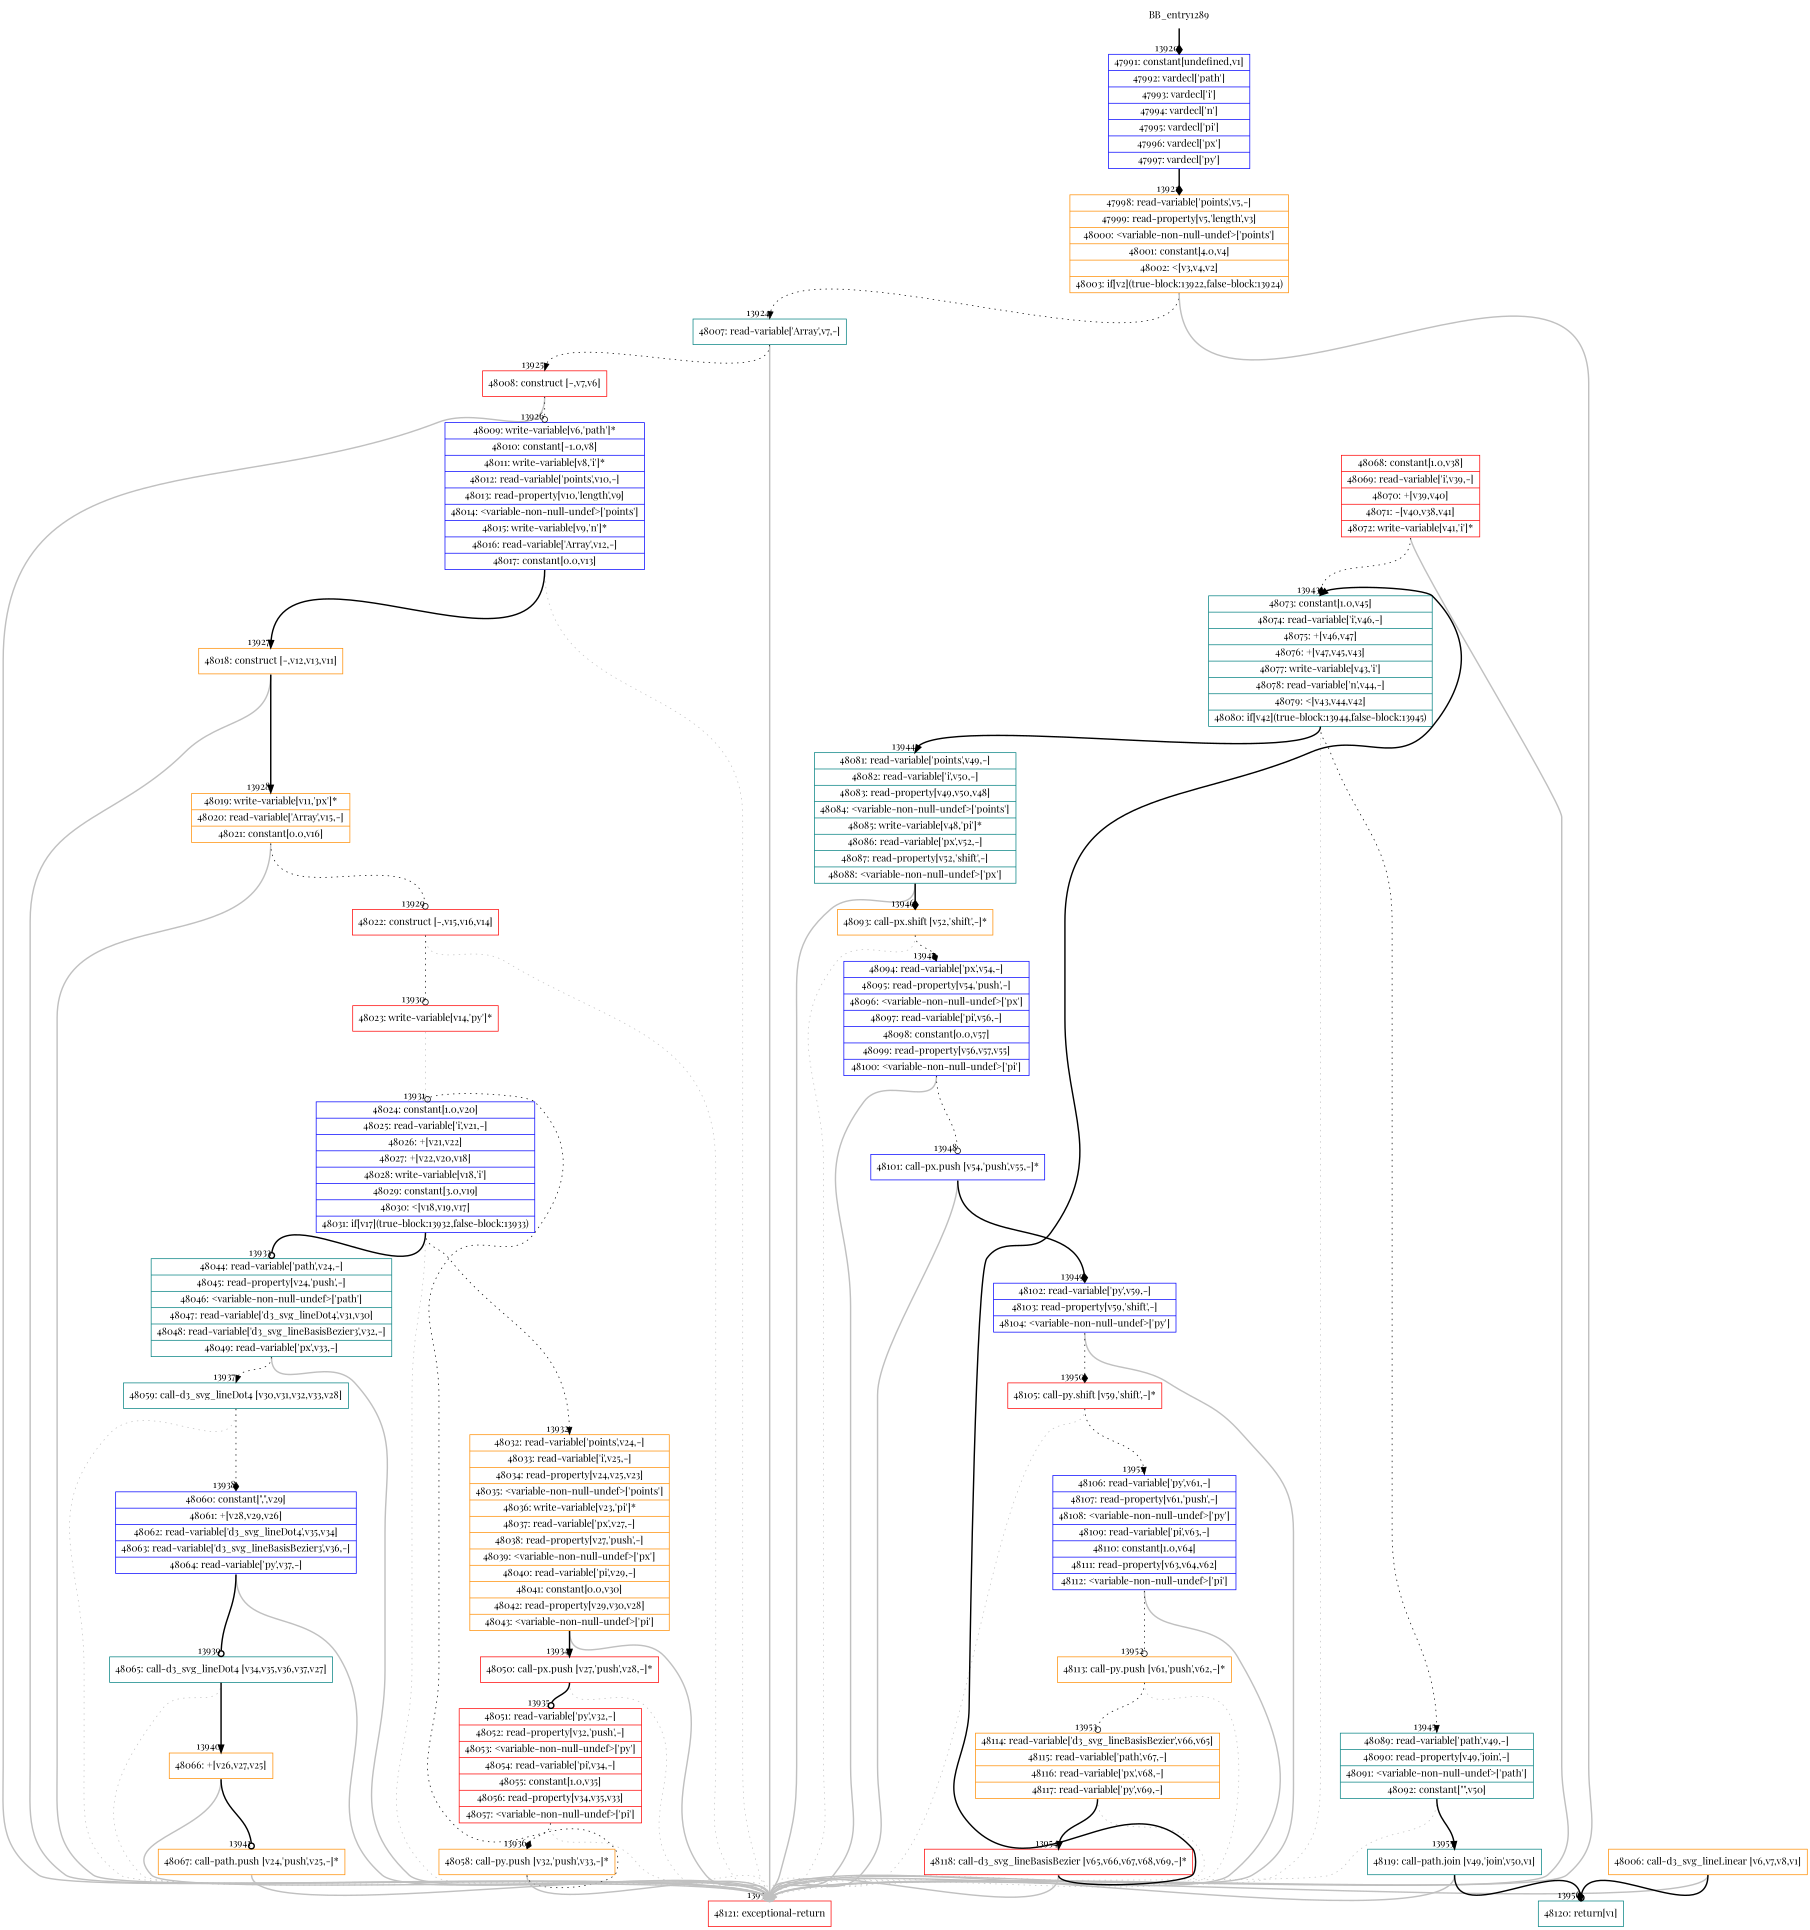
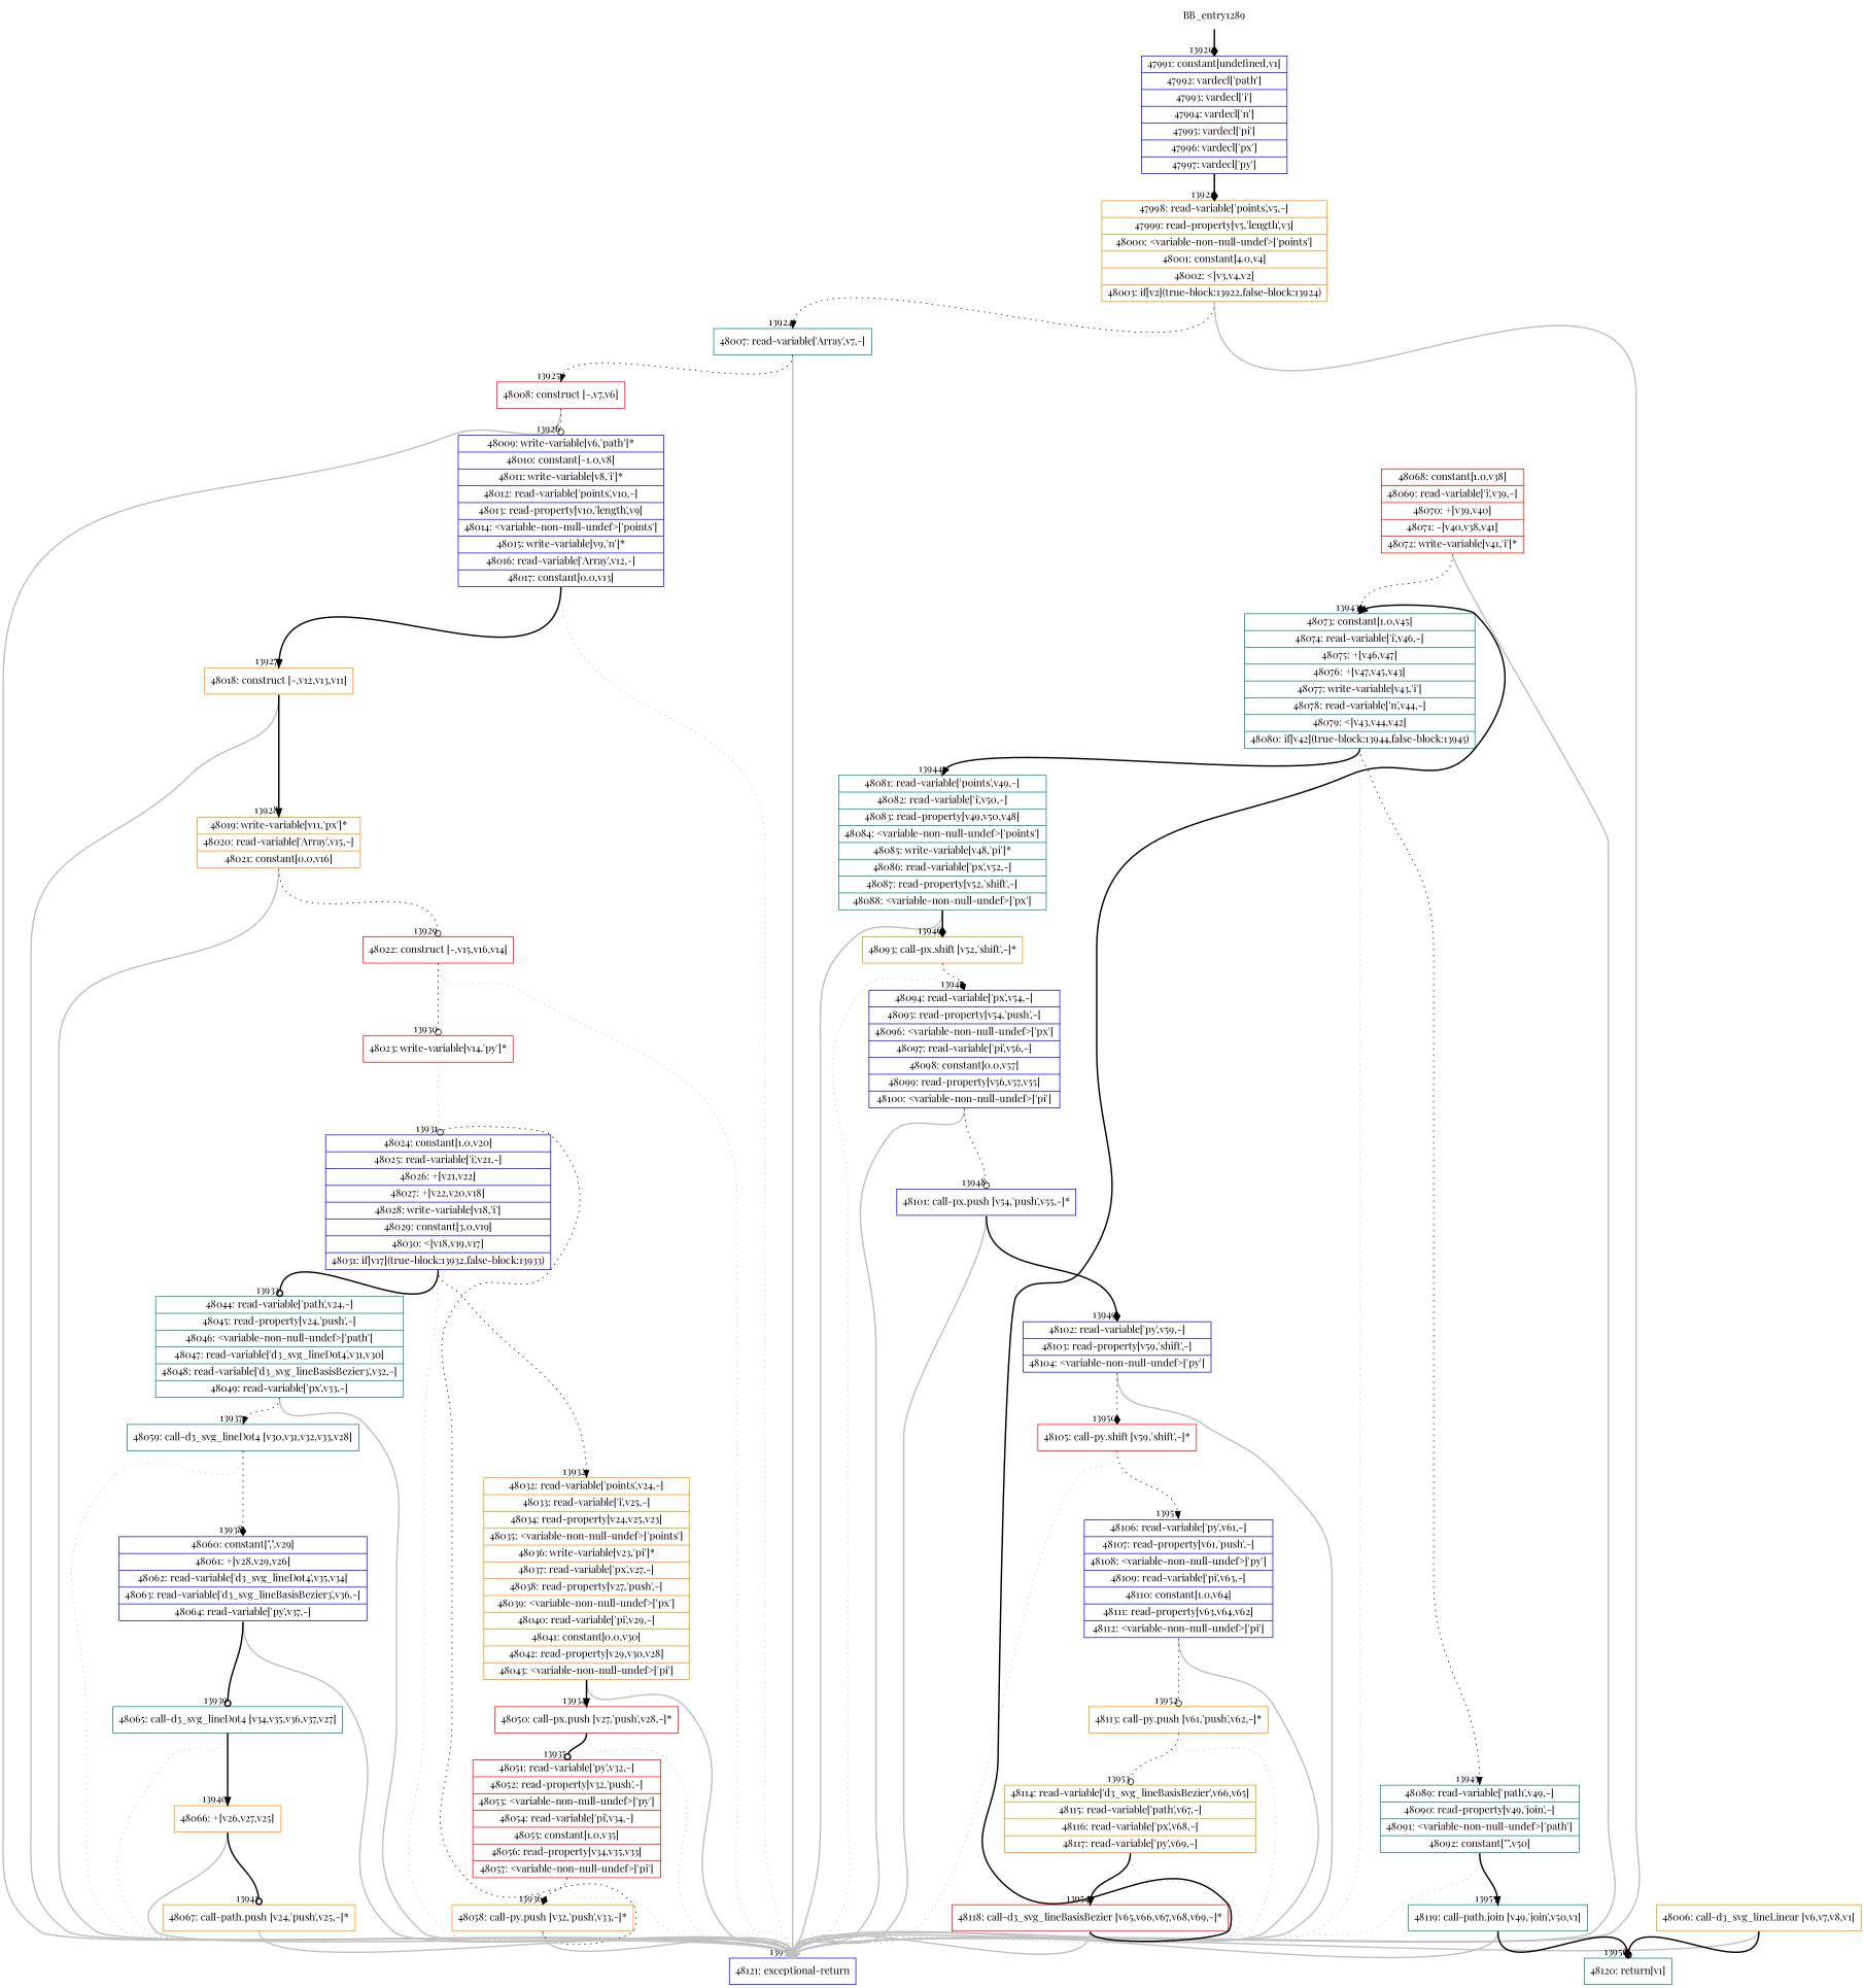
  digraph {
    fontname="Playfair Display"
    rankdir=TD
    node [color=darkorange fontname="Playfair Display" shape=record]
    edge [arrowhead=normal fontname="Playfair Display" headport=n style=bold tailport=s]
    BB_entry1289 [color=red shape=none]
    n2 [color=blue label="{47991: constant[undefined,v1]|47992: vardecl['path']|47993: vardecl['i']|47994: vardecl['n']|47995: vardecl['pi']|47996: vardecl['px']|47997: vardecl['py']}"]
    n3 [label="{47998: read-variable['points',v5,-]|47999: read-property[v5,'length',v3]|48000: \<variable-non-null-undef\>['points']|48001: constant[4.0,v4]|48002: \<[v3,v4,v2]|48003: if[v2](true-block:13922,false-block:13924)}"]
    n4 [color=teal label="{48007: read-variable['Array',v7,-]}"]
-   n5 [color=red label="{48121: exceptional-return}"]
+   n5 [color=blue label="{48121: exceptional-return}"]
    n6 [color=red label="{48008: construct [-,v7,v6]}"]
    n7 [label="{48006: call-d3_svg_lineLinear [v6,v7,v8,v1]}"]
    n8 [color=teal label="{48120: return[v1]}"]
    n9 [color=blue label="{48009: write-variable[v6,'path']*|48010: constant[-1.0,v8]|48011: write-variable[v8,'i']*|48012: read-variable['points',v10,-]|48013: read-property[v10,'length',v9]|48014: \<variable-non-null-undef\>['points']|48015: write-variable[v9,'n']*|48016: read-variable['Array',v12,-]|48017: constant[0.0,v13]}"]
    n10 [label="{48018: construct [-,v12,v13,v11]}"]
    n11 [label="{48019: write-variable[v11,'px']*|48020: read-variable['Array',v15,-]|48021: constant[0.0,v16]}"]
    n12 [color=red label="{48022: construct [-,v15,v16,v14]}"]
    n13 [color=red label="{48023: write-variable[v14,'py']*}"]
    n14 [color=blue label="{48024: constant[1.0,v20]|48025: read-variable['i',v21,-]|48026: +[v21,v22]|48027: +[v22,v20,v18]|48028: write-variable[v18,'i']|48029: constant[3.0,v19]|48030: \<[v18,v19,v17]|48031: if[v17](true-block:13932,false-block:13933)}"]
    n15 [label="{48032: read-variable['points',v24,-]|48033: read-variable['i',v25,-]|48034: read-property[v24,v25,v23]|48035: \<variable-non-null-undef\>['points']|48036: write-variable[v23,'pi']*|48037: read-variable['px',v27,-]|48038: read-property[v27,'push',-]|48039: \<variable-non-null-undef\>['px']|48040: read-variable['pi',v29,-]|48041: constant[0.0,v30]|48042: read-property[v29,v30,v28]|48043: \<variable-non-null-undef\>['pi']}"]
    n16 [color=teal label="{48044: read-variable['path',v24,-]|48045: read-property[v24,'push',-]|48046: \<variable-non-null-undef\>['path']|48047: read-variable['d3_svg_lineDot4',v31,v30]|48048: read-variable['d3_svg_lineBasisBezier3',v32,-]|48049: read-variable['px',v33,-]}"]
    n17 [color=red label="{48050: call-px.push [v27,'push',v28,-]*}"]
    n18 [color=teal label="{48059: call-d3_svg_lineDot4 [v30,v31,v32,v33,v28]}"]
    n19 [color=red label="{48051: read-variable['py',v32,-]|48052: read-property[v32,'push',-]|48053: \<variable-non-null-undef\>['py']|48054: read-variable['pi',v34,-]|48055: constant[1.0,v35]|48056: read-property[v34,v35,v33]|48057: \<variable-non-null-undef\>['pi']}"]
    n20 [color=blue label="{48060: constant[\",\",v29]|48061: +[v28,v29,v26]|48062: read-variable['d3_svg_lineDot4',v35,v34]|48063: read-variable['d3_svg_lineBasisBezier3',v36,-]|48064: read-variable['py',v37,-]}"]
    n21 [label="{48058: call-py.push [v32,'push',v33,-]*}"]
    n22 [color=teal label="{48065: call-d3_svg_lineDot4 [v34,v35,v36,v37,v27]}"]
    n23 [label="{48066: +[v26,v27,v25]}"]
    n24 [label="{48067: call-path.push [v24,'push',v25,-]*}"]
    n25 [color=red label="{48068: constant[1.0,v38]|48069: read-variable['i',v39,-]|48070: +[v39,v40]|48071: -[v40,v38,v41]|48072: write-variable[v41,'i']*}"]
    n26 [color=teal label="{48073: constant[1.0,v45]|48074: read-variable['i',v46,-]|48075: +[v46,v47]|48076: +[v47,v45,v43]|48077: write-variable[v43,'i']|48078: read-variable['n',v44,-]|48079: \<[v43,v44,v42]|48080: if[v42](true-block:13944,false-block:13945)}"]
    n27 [color=teal label="{48081: read-variable['points',v49,-]|48082: read-variable['i',v50,-]|48083: read-property[v49,v50,v48]|48084: \<variable-non-null-undef\>['points']|48085: write-variable[v48,'pi']*|48086: read-variable['px',v52,-]|48087: read-property[v52,'shift',-]|48088: \<variable-non-null-undef\>['px']}"]
    n28 [color=teal label="{48089: read-variable['path',v49,-]|48090: read-property[v49,'join',-]|48091: \<variable-non-null-undef\>['path']|48092: constant[\"\",v50]}"]
    n29 [label="{48093: call-px.shift [v52,'shift',-]*}"]
    n30 [color=teal label="{48119: call-path.join [v49,'join',v50,v1]}"]
    n31 [color=blue label="{48094: read-variable['px',v54,-]|48095: read-property[v54,'push',-]|48096: \<variable-non-null-undef\>['px']|48097: read-variable['pi',v56,-]|48098: constant[0.0,v57]|48099: read-property[v56,v57,v55]|48100: \<variable-non-null-undef\>['pi']}"]
    n32 [color=blue label="{48101: call-px.push [v54,'push',v55,-]*}"]
    n33 [color=blue label="{48102: read-variable['py',v59,-]|48103: read-property[v59,'shift',-]|48104: \<variable-non-null-undef\>['py']}"]
    n34 [color=red label="{48105: call-py.shift [v59,'shift',-]*}"]
    n35 [color=blue label="{48106: read-variable['py',v61,-]|48107: read-property[v61,'push',-]|48108: \<variable-non-null-undef\>['py']|48109: read-variable['pi',v63,-]|48110: constant[1.0,v64]|48111: read-property[v63,v64,v62]|48112: \<variable-non-null-undef\>['pi']}"]
    n36 [label="{48113: call-py.push [v61,'push',v62,-]*}"]
    n37 [label="{48114: read-variable['d3_svg_lineBasisBezier',v66,v65]|48115: read-variable['path',v67,-]|48116: read-variable['px',v68,-]|48117: read-variable['py',v69,-]}"]
    n38 [color=red label="{48118: call-d3_svg_lineBasisBezier [v65,v66,v67,v68,v69,-]*}"]
    BB_entry1289 -> n2 [arrowhead=diamond headlabel="    13920"]
    n2 -> n3 [arrowhead=diamond headlabel="      13921"]
    n3 -> n4 [headlabel="      13924" style=dotted]
    n3 -> n5 [color=gray headlabel="      13957"]
    n4 -> n5 [arrowhead=diamond color=gray]
    n4 -> n6 [headlabel="      13925" style=dotted]
    n6 -> n5 [color=gray]
    n6 -> n9 [arrowhead=odot headlabel="      13926" style=dotted]
    n7 -> n5 [arrowhead=odot color=gray]
    n7 -> n8 [arrowhead=odot headlabel="      13956"]
    n9 -> n5 [arrowhead=odot color=gray style=dotted]
    n9 -> n10 [headlabel="      13927"]
    n10 -> n5 [arrowhead=odot color=gray]
    n10 -> n11 [headlabel="      13928"]
    n11 -> n5 [arrowhead=diamond color=gray]
    n11 -> n12 [arrowhead=odot headlabel="      13929" style=dotted]
    n12 -> n5 [color=gray style=dotted]
    n12 -> n13 [arrowhead=odot headlabel="      13930" style=dotted]
    n13 -> n14 [arrowhead=odot color=gray headlabel="      13931" style=dotted]
    n14 -> n5 [arrowhead=diamond color=gray style=dotted]
    n14 -> n15 [headlabel="      13932" style=dotted]
    n14 -> n16 [arrowhead=odot headlabel="      13933"]
    n15 -> n5 [arrowhead=odot color=gray]
    n15 -> n17 [headlabel="      13934"]
    n16 -> n5 [arrowhead=diamond color=gray]
    n16 -> n18 [headlabel="      13937" style=dotted]
    n17 -> n5 [arrowhead=diamond color=gray style=dotted]
    n17 -> n19 [arrowhead=odot headlabel="      13935"]
    n18 -> n5 [arrowhead=diamond color=gray style=dotted]
    n18 -> n20 [arrowhead=diamond headlabel="      13938" style=dotted]
    n19 -> n5 [arrowhead=diamond color=gray style=dotted]
    n19 -> n21 [arrowhead=diamond headlabel="      13936" style=dotted]
    n20 -> n5 [arrowhead=diamond color=gray]
    n20 -> n22 [arrowhead=odot headlabel="      13939"]
    n21 -> n5 [color=gray]
    n21 -> n14 [arrowhead=odot style=dotted]
    n22 -> n5 [arrowhead=diamond color=gray style=dotted]
    n22 -> n23 [headlabel="      13940"]
    n23 -> n5 [arrowhead=diamond color=gray]
    n23 -> n24 [arrowhead=odot headlabel="      13941"]
    n24 -> n5 [arrowhead=odot color=gray]
    n25 -> n5 [arrowhead=odot color=gray]
    n25 -> n26 [arrowhead=diamond headlabel="      13943" style=dotted]
    n26 -> n5 [arrowhead=diamond color=gray style=dotted]
    n26 -> n27 [headlabel="      13944"]
    n26 -> n28 [headlabel="      13945" style=dotted]
    n27 -> n5 [arrowhead=diamond color=gray]
    n27 -> n29 [arrowhead=diamond headlabel="      13946"]
    n28 -> n5 [color=gray style=dotted]
    n28 -> n30 [headlabel="      13955"]
    n29 -> n5 [color=gray style=dotted]
    n29 -> n31 [arrowhead=diamond headlabel="      13947" style=dotted]
    n30 -> n5 [arrowhead=odot color=gray]
    n30 -> n8 [arrowhead=diamond]
    n31 -> n5 [color=gray]
    n31 -> n32 [arrowhead=odot headlabel="      13948" style=dotted]
    n32 -> n5 [color=gray]
    n32 -> n33 [arrowhead=diamond headlabel="      13949"]
    n33 -> n5 [arrowhead=diamond color=gray]
    n33 -> n34 [arrowhead=diamond headlabel="      13950" style=dotted]
    n34 -> n5 [color=gray style=dotted]
    n34 -> n35 [headlabel="      13951" style=dotted]
    n35 -> n5 [color=gray]
    n35 -> n36 [arrowhead=odot headlabel="      13952" style=dotted]
    n36 -> n5 [color=gray style=dotted]
    n36 -> n37 [arrowhead=odot headlabel="      13953" style=dotted]
    n37 -> n5 [color=gray style=dotted]
    n37 -> n38 [headlabel="      13954"]
    n38 -> n5 [arrowhead=odot color=gray]
    n38 -> n26
  }
